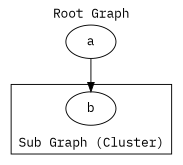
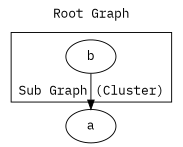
  digraph {
    label="Root Graph"
    labelloc=t
    fontname="IBM Plex Mono"
    node [fontname="IBM Plex Mono"]
    b
    a
    subgraph cluster_1 {
      label="Sub Graph (Cluster)"
      labelloc=b
      b
    }
-   a -> b [fontname="IBM Plex Mono"]
+   b -> a [fontname="IBM Plex Mono"]
  }
